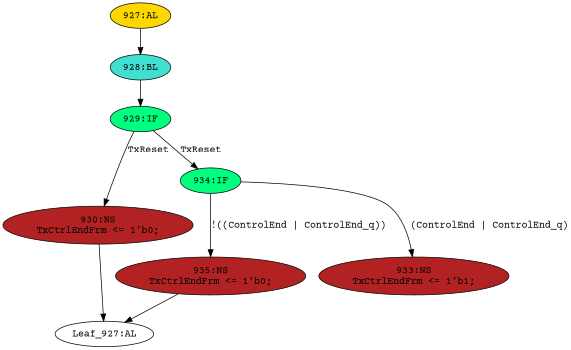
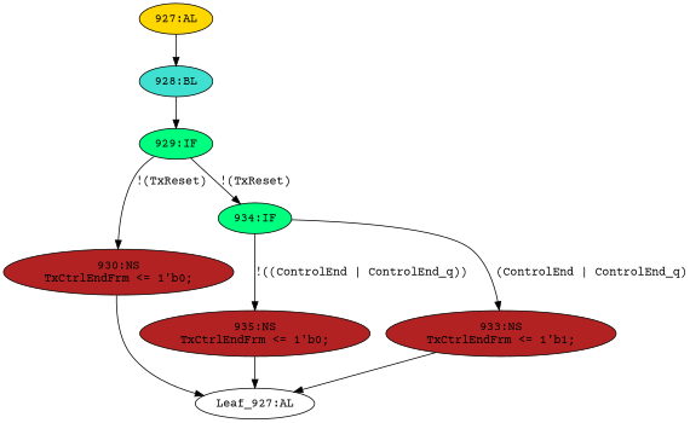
  strict digraph {
    fontname="Courier Prime"
    node [fillcolor=firebrick fontname="Courier Prime" statements="[]" style=filled typ=NonblockingSubstitution]
    edge [cond="[]" fontname="Courier Prime" lineno=None]
    n1 [ast="<pyverilog.vparser.ast.Always object at 0x7f37fb674e10>" clk_sens=True fillcolor=gold label="927:AL" sens="['MTxClk', 'TxReset']" typ=Always use_var="['ControlEnd_q', 'ControlEnd', 'TxReset']"]
    n2 [ast="<pyverilog.vparser.ast.Block object at 0x7f37fb674fd0>" fillcolor=turquoise label="928:BL" typ=Block]
    n3 [ast="<pyverilog.vparser.ast.IfStatement object at 0x7f37fb679050>" fillcolor=springgreen label="929:IF" typ=IfStatement]
    n4 [ast="<pyverilog.vparser.ast.NonblockingSubstitution object at 0x7f37fb679550>" label="930:NS\nTxCtrlEndFrm <= 1'b0;" statements="[<pyverilog.vparser.ast.NonblockingSubstitution object at 0x7f37fb679550>]"]
    n5 [ast="<pyverilog.vparser.ast.IfStatement object at 0x7f37fb6790d0>" fillcolor=springgreen label="934:IF" typ=IfStatement]
    n6 [def_var="['TxCtrlEndFrm']" label="Leaf_927:AL" fillcolor="" statements="" style="" typ=""]
    n7 [ast="<pyverilog.vparser.ast.NonblockingSubstitution object at 0x7f37fb679110>" label="935:NS\nTxCtrlEndFrm <= 1'b0;" statements="[<pyverilog.vparser.ast.NonblockingSubstitution object at 0x7f37fb679110>]"]
    n8 [ast="<pyverilog.vparser.ast.NonblockingSubstitution object at 0x7f37fb679310>" label="933:NS\nTxCtrlEndFrm <= 1'b1;" statements="[<pyverilog.vparser.ast.NonblockingSubstitution object at 0x7f37fb679310>]"]
    n1 -> n2
    n2 -> n3
-   n3 -> n4 [cond="['TxReset']" label=TxReset lineno=929]
-   n3 -> n5 [cond="['TxReset']" label=TxReset lineno=929]
+   n3 -> n4 [cond="['TxReset']" label="!(TxReset)" lineno=929]
+   n3 -> n5 [cond="['TxReset']" label="!(TxReset)" lineno=929]
    n4 -> n6
    n5 -> n7 [cond="['ControlEnd', 'ControlEnd_q']" label="!((ControlEnd | ControlEnd_q))" lineno=932]
    n5 -> n8 [cond="['ControlEnd', 'ControlEnd_q']" label="(ControlEnd | ControlEnd_q)" lineno=932]
    n7 -> n6
+   n8 -> n6
  }
